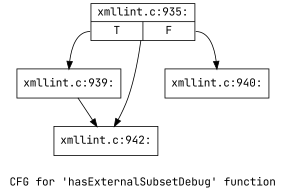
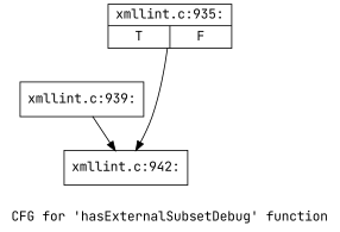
  digraph {
    fontname="JetBrains Mono"
    label="CFG for 'hasExternalSubsetDebug' function"
    node [fontname="JetBrains Mono" shape=record]
    edge [fontname="JetBrains Mono"]
    n1 [label="{xmllint.c:935:|{<s0>T|<s1>F}}"]
    n2 [label="{xmllint.c:939:}"]
-   n3 [label="{xmllint.c:940:}"]
    n4 [label="{xmllint.c:942:}"]
-   n1 -> n2 [tailport=s0]
-   n1 -> n3 [tailport=s1]
    n1 -> n4
    n2 -> n4
  }
